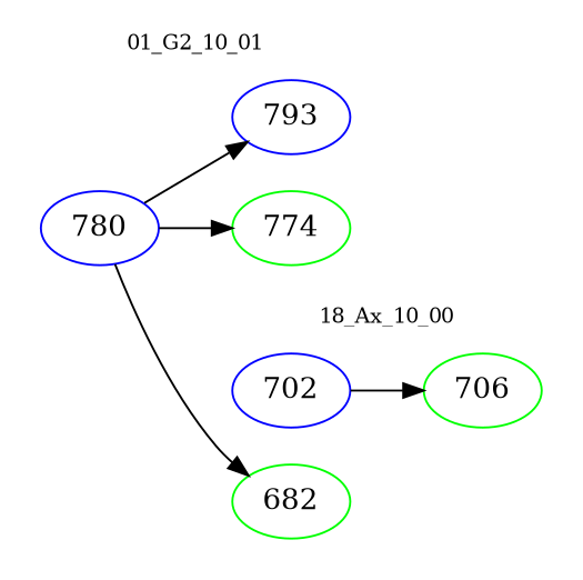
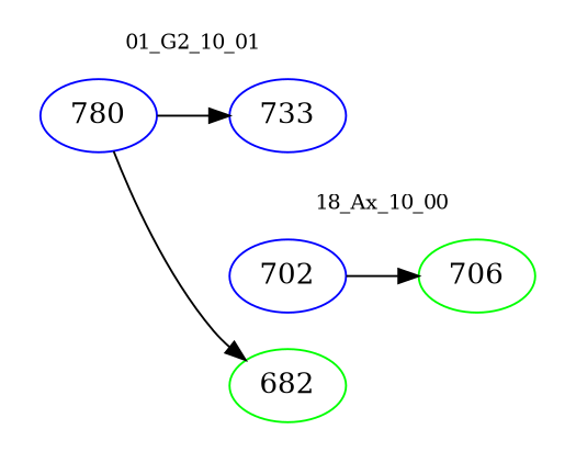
  digraph {
    rankdir=LR
    node [color=blue]
    edge [color=black]
    n1 [label=702]
    n2 [color=green label=682]
    n3 [color=green label=706]
    n4 [label=780]
-   n5 [color=green label=774]
-   n6 [label=793]
+   n6 [label=733]
    subgraph cluster_1 {
      color=white
      fontsize=10
      label="18_Ax_10_00"
      n1
      n2
      n3
    }
    subgraph cluster_2 {
      color=white
      fontsize=10
      label="01_G2_10_01"
      n4
-     n5
      n6
    }
    n1 -> n3
    n4 -> n2
-   n4 -> n5
    n4 -> n6
  }
